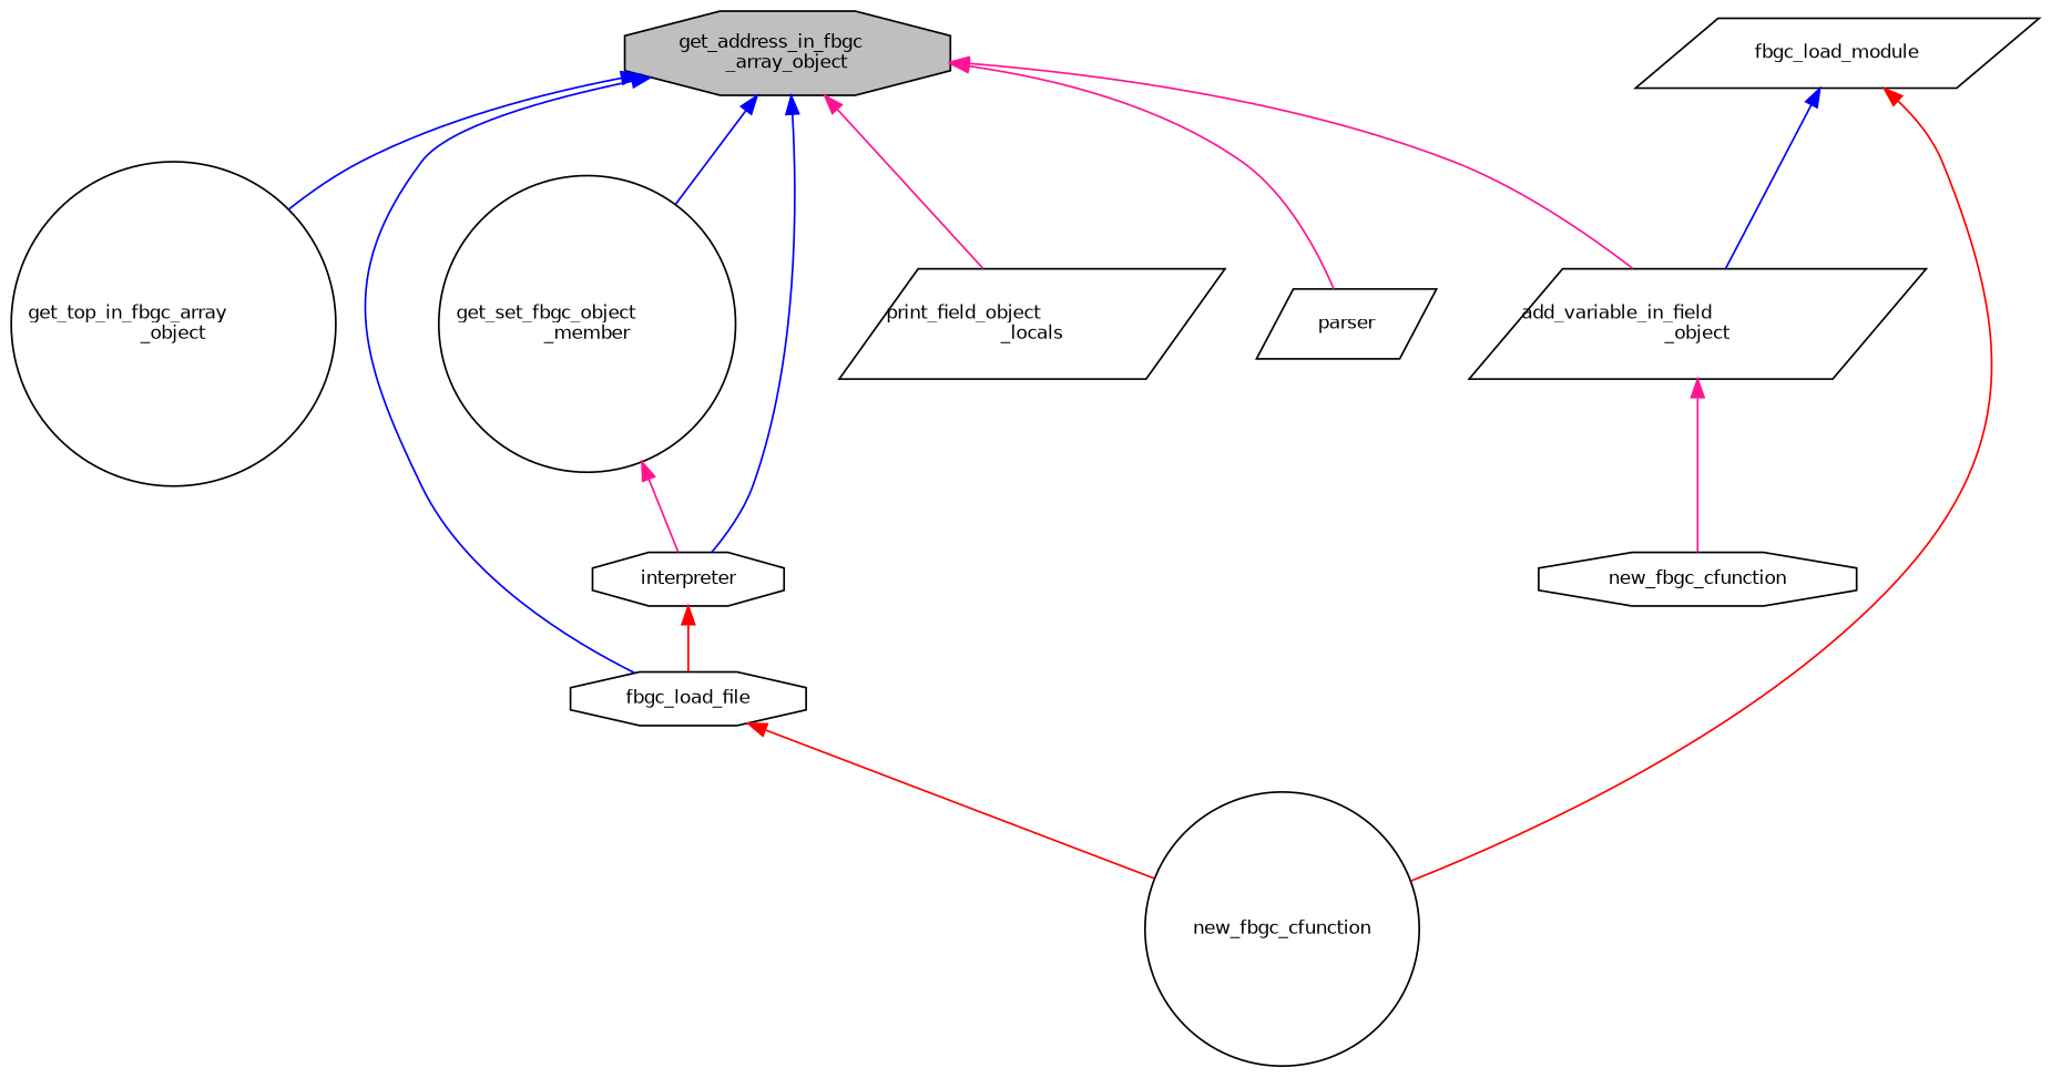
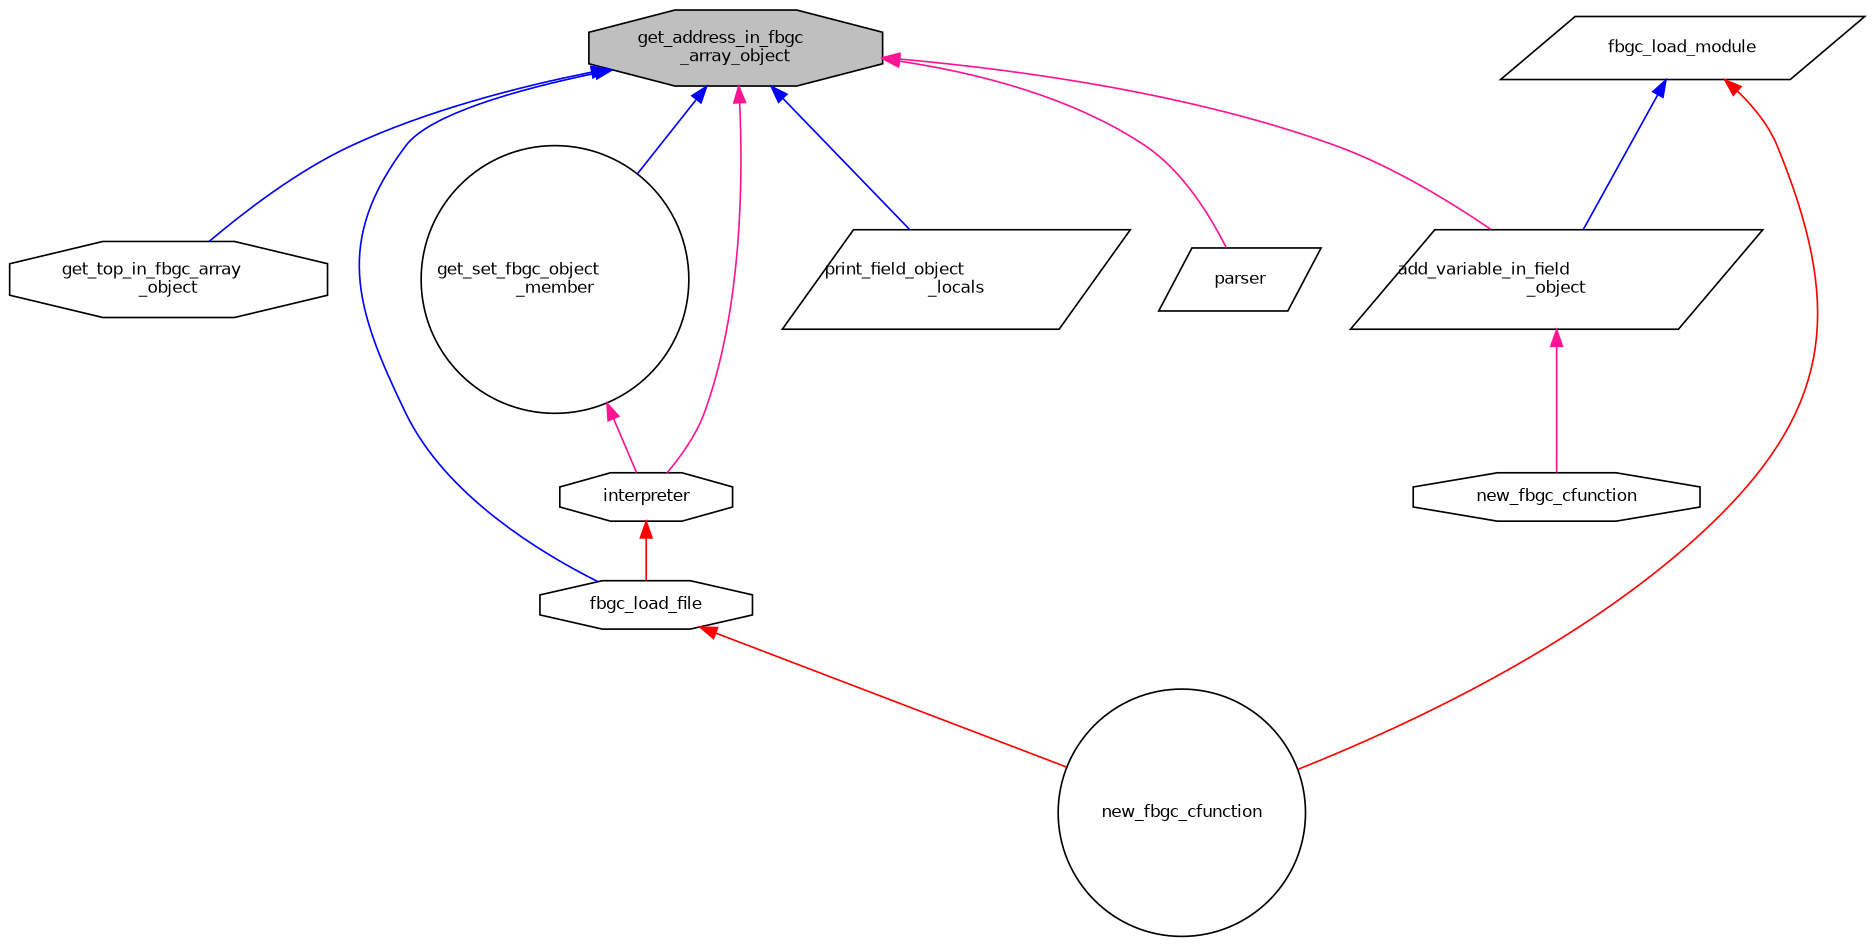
  digraph {
    rankdir=TB
    node [color=black fillcolor=white fontname=Helvetica fontsize=10 shape=octagon style=filled]
    edge [color=blue dir=back fontname=Helvetica fontsize=10 labelfontname=Helvetica labelfontsize=10 style=solid]
    n1 [fillcolor=grey75 fontcolor=black height=0.2 label="get_address_in_fbgc\l_array_object" width=0.4]
-   n2 [height=0.2 label="get_top_in_fbgc_array\l_object" shape=circle width=0.4]
+   n2 [height=0.2 label="get_top_in_fbgc_array\l_object" width=0.4]
    n3 [height=0.2 label=fbgc_load_file width=0.4]
    n4 [height=0.2 label="get_set_fbgc_object\l_member" shape=circle width=0.4]
    n5 [height=0.2 label=interpreter width=0.4]
    n6 [height=0.2 label="add_variable_in_field\l_object" shape=parallelogram width=0.4]
    n7 [height=0.2 label="print_field_object\l_locals" shape=parallelogram width=0.4]
    n8 [height=0.2 label=parser shape=parallelogram width=0.4]
    n9 [height=0.2 label=new_fbgc_cfunction shape=circle width=0.4]
    n10 [height=0.2 label=new_fbgc_cfunction width=0.4]
    n11 [height=0.2 label=fbgc_load_module shape=parallelogram width=0.4]
    n1 -> n2
    n1 -> n3
    n1 -> n4
-   n1 -> n5
+   n1 -> n5 [color=deeppink]
    n1 -> n6 [color=deeppink]
-   n1 -> n7 [color=deeppink]
+   n1 -> n7
    n1 -> n8 [color=deeppink]
    n3 -> n9 [color=red]
    n4 -> n5 [color=deeppink]
    n5 -> n3 [color=red]
    n6 -> n10 [color=deeppink]
    n11 -> n6
    n11 -> n9 [color=red]
  }
